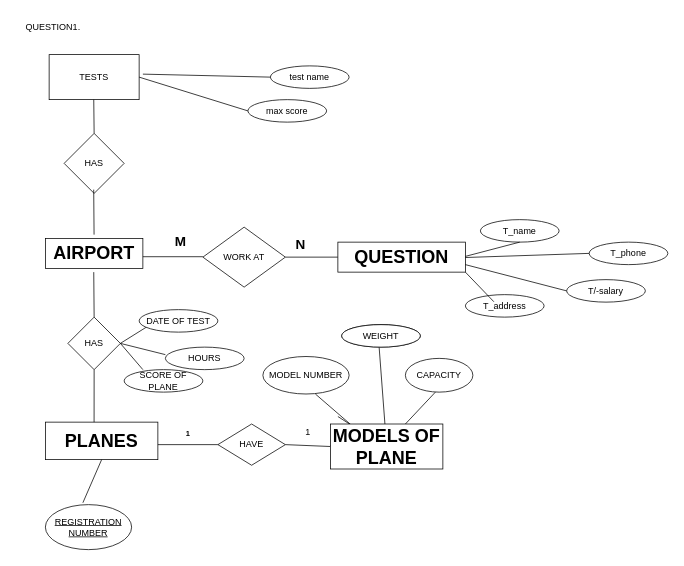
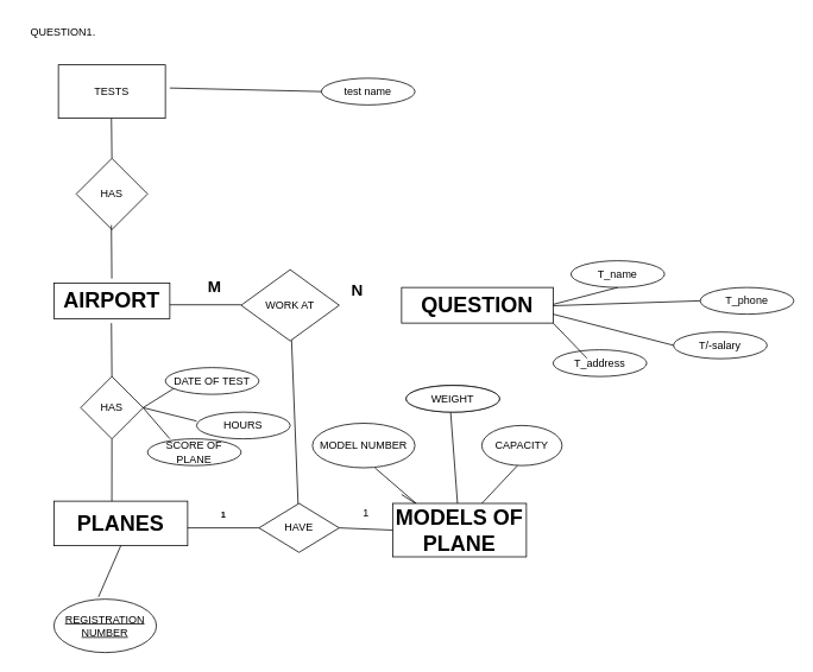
  <mxCell id="0" />
  <mxCell id="1" parent="0" />
  <mxCell id="2" value="&lt;h1&gt;AIRPORT&lt;/h1&gt;" style="rounded=0;whiteSpace=wrap;html=1;" parent="1" vertex="1"><mxGeometry x="60" y="317" width="130" height="40" as="geometry" /></mxCell>
  <mxCell id="3" value="&lt;h1&gt;PLANES&lt;/h1&gt;" style="rounded=0;whiteSpace=wrap;html=1;" parent="1" vertex="1"><mxGeometry x="60" y="562" width="150" height="50" as="geometry" /></mxCell>
  <mxCell id="4" value="HAS" style="rhombus;whiteSpace=wrap;html=1;" parent="1" vertex="1"><mxGeometry x="90" y="422" width="70" height="70" as="geometry" /></mxCell>
  <mxCell id="5" value="" style="endArrow=none;html=1;rounded=0;" parent="1" edge="1"><mxGeometry width="50" height="50" relative="1" as="geometry"><mxPoint x="125" y="422" as="sourcePoint" /><mxPoint x="124.52" y="362" as="targetPoint" /><Array as="points"><mxPoint x="124.52" y="422" /></Array></mxGeometry></mxCell>
  <mxCell id="6" value="" style="endArrow=none;html=1;rounded=0;entryX=0.5;entryY=1;entryDx=0;entryDy=0;exitX=0.433;exitY=0;exitDx=0;exitDy=0;exitPerimeter=0;" parent="1" source="3" target="4" edge="1"><mxGeometry width="50" height="50" relative="1" as="geometry"><mxPoint x="129" y="588" as="sourcePoint" /><mxPoint x="130" y="522" as="targetPoint" /></mxGeometry></mxCell>
  <mxCell id="7" value="HAVE" style="rhombus;whiteSpace=wrap;html=1;" parent="1" vertex="1"><mxGeometry x="290" y="564.5" width="90" height="55" as="geometry" /></mxCell>
  <mxCell id="8" value="" style="endArrow=none;html=1;rounded=0;" parent="1" target="7" edge="1"><mxGeometry width="50" height="50" relative="1" as="geometry"><mxPoint x="210" y="592" as="sourcePoint" /><mxPoint x="260" y="542" as="targetPoint" /></mxGeometry></mxCell>
  <mxCell id="9" value="" style="endArrow=none;html=1;rounded=0;entryX=0;entryY=0.5;entryDx=0;entryDy=0;" parent="1" target="32" edge="1"><mxGeometry width="50" height="50" relative="1" as="geometry"><mxPoint x="380" y="592" as="sourcePoint" /><mxPoint x="430" y="542" as="targetPoint" /></mxGeometry></mxCell>
  <mxCell id="10" value="" style="endArrow=none;html=1;rounded=0;" parent="1" edge="1"><mxGeometry width="50" height="50" relative="1" as="geometry"><mxPoint x="190" y="341.44" as="sourcePoint" /><mxPoint x="270" y="341.44" as="targetPoint" /></mxGeometry></mxCell>
- <mxCell id="11" value="" style="endArrow=none;html=1;rounded=0;entryX=0;entryY=0.5;entryDx=0;entryDy=0;" parent="1" source="12" target="21" edge="1"><mxGeometry width="50" height="50" relative="1" as="geometry"><mxPoint x="410" y="404.46" as="sourcePoint" /><mxPoint x="410.77" y="302" as="targetPoint" /></mxGeometry></mxCell>
+ <mxCell id="11" value="" style="endArrow=none;html=1;rounded=0;" parent="1" source="12" target="7" edge="1"><mxGeometry width="50" height="50" relative="1" as="geometry"><mxPoint x="410" y="404.46" as="sourcePoint" /><mxPoint x="410.77" y="302" as="targetPoint" /></mxGeometry></mxCell>
  <mxCell id="12" value="WORK AT" style="rhombus;whiteSpace=wrap;html=1;" parent="1" vertex="1"><mxGeometry x="270" y="302" width="110" height="80" as="geometry" /></mxCell>
  <mxCell id="13" value="&lt;u&gt;REGISTRATION NUMBER&lt;/u&gt;" style="ellipse;whiteSpace=wrap;html=1;" parent="1" vertex="1"><mxGeometry x="60" y="672" width="115" height="60" as="geometry" /></mxCell>
  <mxCell id="14" value="" style="endArrow=none;html=1;rounded=0;entryX=0.5;entryY=1;entryDx=0;entryDy=0;" parent="1" target="3" edge="1"><mxGeometry width="50" height="50" relative="1" as="geometry"><mxPoint x="110" y="669.5" as="sourcePoint" /><mxPoint x="160" y="619.5" as="targetPoint" /></mxGeometry></mxCell>
  <mxCell id="15" value="MODEL NUMBER" style="ellipse;whiteSpace=wrap;html=1;" parent="1" vertex="1"><mxGeometry x="350" y="474.5" width="115" height="50" as="geometry" /></mxCell>
  <mxCell id="16" value="WEIGHT" style="ellipse;whiteSpace=wrap;html=1;" parent="1" vertex="1"><mxGeometry x="455" y="432" width="105" height="30" as="geometry" /></mxCell>
  <mxCell id="17" value="CAPACITY" style="ellipse;whiteSpace=wrap;html=1;" parent="1" vertex="1"><mxGeometry x="540" y="477" width="90" height="45" as="geometry" /></mxCell>
  <mxCell id="18" value="" style="endArrow=none;html=1;rounded=0;" parent="1" source="32" edge="1"><mxGeometry width="50" height="50" relative="1" as="geometry"><mxPoint x="455" y="512" as="sourcePoint" /><mxPoint x="505" y="462" as="targetPoint" /></mxGeometry></mxCell>
  <mxCell id="19" value="" style="endArrow=none;html=1;rounded=0;exitX=0.189;exitY=0.03;exitDx=0;exitDy=0;exitPerimeter=0;" parent="1" source="32" edge="1"><mxGeometry width="50" height="50" relative="1" as="geometry"><mxPoint x="370" y="574.5" as="sourcePoint" /><mxPoint x="420" y="524.5" as="targetPoint" /></mxGeometry></mxCell>
  <mxCell id="20" value="" style="endArrow=none;html=1;rounded=0;" parent="1" edge="1"><mxGeometry width="50" height="50" relative="1" as="geometry"><mxPoint x="540" y="564.5" as="sourcePoint" /><mxPoint x="580" y="522" as="targetPoint" /></mxGeometry></mxCell>
  <mxCell id="21" value="&lt;h1&gt;QUESTION&lt;/h1&gt;" style="rounded=0;whiteSpace=wrap;html=1;" parent="1" vertex="1"><mxGeometry x="450" y="322" width="170" height="40" as="geometry" /></mxCell>
  <mxCell id="22" value="WEIGHT" style="ellipse;whiteSpace=wrap;html=1;" parent="1" vertex="1"><mxGeometry x="455" y="432" width="105" height="30" as="geometry" /></mxCell>
  <mxCell id="23" value="T_name" style="ellipse;whiteSpace=wrap;html=1;" parent="1" vertex="1"><mxGeometry x="640" y="292" width="105" height="30" as="geometry" /></mxCell>
  <mxCell id="24" value="T_phone" style="ellipse;whiteSpace=wrap;html=1;" parent="1" vertex="1"><mxGeometry x="785" y="322" width="105" height="30" as="geometry" /></mxCell>
  <mxCell id="25" value="T_address" style="ellipse;whiteSpace=wrap;html=1;" parent="1" vertex="1"><mxGeometry x="620" y="392" width="105" height="30" as="geometry" /></mxCell>
  <mxCell id="26" value="T/-salary" style="ellipse;whiteSpace=wrap;html=1;" parent="1" vertex="1"><mxGeometry x="755" y="372" width="105" height="30" as="geometry" /></mxCell>
  <mxCell id="27" value="" style="endArrow=none;html=1;rounded=0;exitX=0;exitY=0.5;exitDx=0;exitDy=0;" parent="1" source="24" edge="1"><mxGeometry width="50" height="50" relative="1" as="geometry"><mxPoint x="658" y="382" as="sourcePoint" /><mxPoint x="620" y="342.5" as="targetPoint" /></mxGeometry></mxCell>
  <mxCell id="28" value="" style="endArrow=none;html=1;rounded=0;exitX=0.5;exitY=1;exitDx=0;exitDy=0;" parent="1" source="23" edge="1"><mxGeometry width="50" height="50" relative="1" as="geometry"><mxPoint x="608" y="433" as="sourcePoint" /><mxPoint x="620" y="341" as="targetPoint" /></mxGeometry></mxCell>
  <mxCell id="29" value="" style="endArrow=none;html=1;rounded=0;exitX=0.189;exitY=0.03;exitDx=0;exitDy=0;exitPerimeter=0;" parent="1" source="32" edge="1"><mxGeometry width="50" height="50" relative="1" as="geometry"><mxPoint x="488" y="594" as="sourcePoint" /><mxPoint x="450" y="554.5" as="targetPoint" /></mxGeometry></mxCell>
  <mxCell id="30" value="" style="endArrow=none;html=1;rounded=0;exitX=0.189;exitY=0.03;exitDx=0;exitDy=0;exitPerimeter=0;" parent="1" edge="1"><mxGeometry width="50" height="50" relative="1" as="geometry"><mxPoint x="658" y="401.5" as="sourcePoint" /><mxPoint x="620" y="362" as="targetPoint" /></mxGeometry></mxCell>
  <mxCell id="31" value="" style="endArrow=none;html=1;rounded=0;exitX=0.189;exitY=0.03;exitDx=0;exitDy=0;exitPerimeter=0;" parent="1" target="32" edge="1"><mxGeometry width="50" height="50" relative="1" as="geometry"><mxPoint x="488" y="594" as="sourcePoint" /><mxPoint x="450" y="554.5" as="targetPoint" /></mxGeometry></mxCell>
  <mxCell id="32" value="&lt;h1&gt;MODELS OF PLANE&lt;/h1&gt;" style="rounded=0;whiteSpace=wrap;html=1;" parent="1" vertex="1"><mxGeometry x="440" y="564.5" width="150" height="60" as="geometry" /></mxCell>
  <mxCell id="33" value="" style="endArrow=none;html=1;rounded=0;exitX=0;exitY=0.5;exitDx=0;exitDy=0;" parent="1" source="26" edge="1"><mxGeometry width="50" height="50" relative="1" as="geometry"><mxPoint x="658" y="391.5" as="sourcePoint" /><mxPoint x="620" y="352" as="targetPoint" /></mxGeometry></mxCell>
  <mxCell id="34" value="HAS" style="rhombus;whiteSpace=wrap;html=1;rounded=0;" parent="1" vertex="1"><mxGeometry x="85" y="177" width="80" height="80" as="geometry" /></mxCell>
  <mxCell id="35" value="TESTS" style="whiteSpace=wrap;html=1;rounded=0;" parent="1" vertex="1"><mxGeometry x="65" y="72" width="120" height="60" as="geometry" /></mxCell>
  <mxCell id="36" value="" style="endArrow=none;html=1;rounded=0;" parent="1" edge="1"><mxGeometry width="50" height="50" relative="1" as="geometry"><mxPoint x="124.92" y="312" as="sourcePoint" /><mxPoint x="124.44" y="252" as="targetPoint" /><Array as="points"><mxPoint x="124.44" y="312" /></Array></mxGeometry></mxCell>
  <mxCell id="37" value="QUESTION1." style="text;html=1;align=center;verticalAlign=middle;resizable=0;points=[];autosize=1;strokeColor=none;fillColor=none;" vertex="1" parent="1"><mxGeometry x="20" y="20" width="100" height="30" as="geometry" /></mxCell>
  <mxCell id="38" value="" style="endArrow=none;html=1;rounded=0;exitX=0.5;exitY=0;exitDx=0;exitDy=0;" edge="1" parent="1" source="34"><mxGeometry width="50" height="50" relative="1" as="geometry"><mxPoint x="124.98" y="192" as="sourcePoint" /><mxPoint x="124.5" y="132" as="targetPoint" /><Array as="points" /></mxGeometry></mxCell>
  <mxCell id="39" value="test name" style="ellipse;whiteSpace=wrap;html=1;" vertex="1" parent="1"><mxGeometry x="360" y="87" width="105" height="30" as="geometry" /></mxCell>
- <mxCell id="40" value="max score" style="ellipse;whiteSpace=wrap;html=1;" vertex="1" parent="1"><mxGeometry x="330" y="132" width="105" height="30" as="geometry" /></mxCell>
  <mxCell id="41" value="" style="endArrow=none;html=1;rounded=0;exitX=0;exitY=0.5;exitDx=0;exitDy=0;" edge="1" parent="1" source="39"><mxGeometry width="50" height="50" relative="1" as="geometry"><mxPoint x="310" y="92" as="sourcePoint" /><mxPoint x="190" y="98" as="targetPoint" /></mxGeometry></mxCell>
- <mxCell id="42" value="" style="endArrow=none;html=1;rounded=0;exitX=0;exitY=0.5;exitDx=0;exitDy=0;entryX=1;entryY=0.5;entryDx=0;entryDy=0;" edge="1" parent="1" source="40" target="35"><mxGeometry width="50" height="50" relative="1" as="geometry"><mxPoint x="230" y="112" as="sourcePoint" /><mxPoint x="65" y="117.5" as="targetPoint" /></mxGeometry></mxCell>
  <mxCell id="43" value="&lt;h2&gt;&lt;font size=&quot;1&quot;&gt;1&lt;/font&gt;&lt;/h2&gt;" style="text;html=1;align=center;verticalAlign=middle;resizable=0;points=[];autosize=1;strokeColor=none;fillColor=none;" vertex="1" parent="1"><mxGeometry x="235" y="545" width="30" height="60" as="geometry" /></mxCell>
  <mxCell id="44" value="1" style="text;html=1;align=center;verticalAlign=middle;resizable=0;points=[];autosize=1;strokeColor=none;fillColor=none;" vertex="1" parent="1"><mxGeometry x="395" y="560" width="30" height="30" as="geometry" /></mxCell>
  <mxCell id="45" value="&lt;h2&gt;M&lt;/h2&gt;" style="text;html=1;align=center;verticalAlign=middle;resizable=0;points=[];autosize=1;strokeColor=none;fillColor=none;" vertex="1" parent="1"><mxGeometry x="220" y="292" width="40" height="60" as="geometry" /></mxCell>
  <mxCell id="46" value="&lt;h2&gt;N&lt;/h2&gt;" style="text;html=1;align=center;verticalAlign=middle;resizable=0;points=[];autosize=1;strokeColor=none;fillColor=none;" vertex="1" parent="1"><mxGeometry x="380" y="295" width="40" height="60" as="geometry" /></mxCell>
  <mxCell id="47" value="" style="endArrow=none;html=1;rounded=0;exitX=1;exitY=0.5;exitDx=0;exitDy=0;" edge="1" parent="1" source="4"><mxGeometry width="50" height="50" relative="1" as="geometry"><mxPoint x="170" y="442" as="sourcePoint" /><mxPoint x="200" y="432" as="targetPoint" /></mxGeometry></mxCell>
  <mxCell id="48" value="" style="endArrow=none;html=1;rounded=0;exitX=1;exitY=0.5;exitDx=0;exitDy=0;" edge="1" parent="1" source="4"><mxGeometry width="50" height="50" relative="1" as="geometry"><mxPoint x="180" y="462" as="sourcePoint" /><mxPoint x="220" y="472" as="targetPoint" /></mxGeometry></mxCell>
  <mxCell id="49" value="" style="endArrow=none;html=1;rounded=0;exitX=1;exitY=0.5;exitDx=0;exitDy=0;" edge="1" parent="1" source="4"><mxGeometry width="50" height="50" relative="1" as="geometry"><mxPoint x="180" y="492" as="sourcePoint" /><mxPoint x="190" y="492" as="targetPoint" /></mxGeometry></mxCell>
  <mxCell id="50" value="DATE OF TEST" style="ellipse;whiteSpace=wrap;html=1;" vertex="1" parent="1"><mxGeometry x="185" y="412" width="105" height="30" as="geometry" /></mxCell>
  <mxCell id="51" value="HOURS" style="ellipse;whiteSpace=wrap;html=1;" vertex="1" parent="1"><mxGeometry x="220" y="462" width="105" height="30" as="geometry" /></mxCell>
  <mxCell id="52" value="SCORE OF PLANE" style="ellipse;whiteSpace=wrap;html=1;" vertex="1" parent="1"><mxGeometry x="165" y="492" width="105" height="30" as="geometry" /></mxCell>
